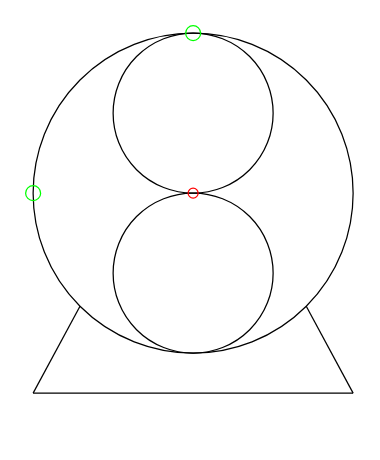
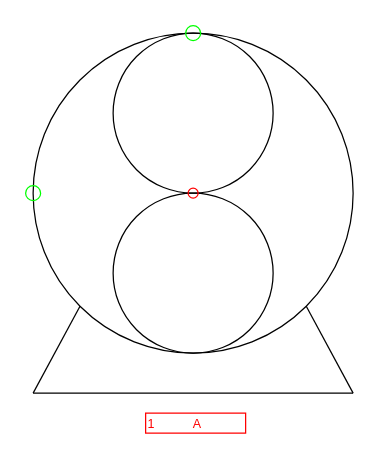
  <mxCell id="0" />
  <mxCell id="1" value="Label" style="locked=1;" parent="0" />
+ <mxCell id="2" value="1&amp;nbsp; &amp;nbsp; &amp;nbsp; &amp;nbsp; &amp;nbsp; &amp;nbsp;A" style="rounded=0;whiteSpace=wrap;html=1;fillColor=none;strokeColor=#FF0000;fontColor=#FF0000;fontSize=10;align=left;noLabel=0;" vertex="1" parent="1"><mxGeometry x="116" y="330" width="80" height="16" as="geometry" /></mxCell>
  <mxCell id="3" value="Symbol" style="locked=1;" parent="0" />
  <mxCell id="4" value="" style="ellipse;whiteSpace=wrap;html=1;aspect=fixed;fillColor=none;" parent="3" vertex="1"><mxGeometry x="26" y="26" width="256" height="256" as="geometry" /></mxCell>
  <mxCell id="5" value="" style="endArrow=none;html=1;rounded=0;" parent="3" edge="1"><mxGeometry width="50" height="50" relative="1" as="geometry"><mxPoint x="26" y="314" as="sourcePoint" /><mxPoint x="282" y="314" as="targetPoint" /></mxGeometry></mxCell>
  <mxCell id="6" value="" style="endArrow=none;html=1;rounded=0;entryX=0;entryY=1;entryDx=0;entryDy=0;" parent="3" target="4" edge="1"><mxGeometry width="50" height="50" relative="1" as="geometry"><mxPoint x="26" y="314" as="sourcePoint" /><mxPoint x="394" y="304" as="targetPoint" /></mxGeometry></mxCell>
  <mxCell id="7" value="" style="endArrow=none;html=1;rounded=0;entryX=1;entryY=1;entryDx=0;entryDy=0;" parent="3" target="4" edge="1"><mxGeometry width="50" height="50" relative="1" as="geometry"><mxPoint x="282" y="314" as="sourcePoint" /><mxPoint x="394" y="304" as="targetPoint" /></mxGeometry></mxCell>
  <mxCell id="8" value="" style="ellipse;whiteSpace=wrap;html=1;aspect=fixed;fillColor=none;" parent="3" vertex="1"><mxGeometry x="90" y="26" width="128" height="128" as="geometry" /></mxCell>
  <mxCell id="9" value="" style="ellipse;whiteSpace=wrap;html=1;aspect=fixed;fillColor=none;" parent="3" vertex="1"><mxGeometry x="90" y="154" width="128" height="128" as="geometry" /></mxCell>
  <mxCell id="10" value="Connection" style="" parent="0" />
  <mxCell id="11" value="Connection" style="vsdxID=1407;fillColor=none;gradientColor=none;shape=stencil(rVFbDsIgEDwNnyQU4glqvcfGblsilmZBS28vZGMsxg9j/JvZmX1kR5g2TLCg0CpE8hdcbR8nYY5CaztPSDZmJEwnTDt4wpH8be6ZL1CcBV39vUxI3KdKh1YbswPTEzuBzlmiVGmKau9zUKM+jlJJQrJBko8QrZ+rrQ5oRJnXyMHBWElhRVx25ebnw/5zVvPFWRm83jxY5zilvf4eSy5xpKZ7AA==);strokeColor=#00FF00;strokeWidth=1;points=[[0.5,0.5,0,0,0]];labelBackgroundColor=none;rounded=0;html=1;whiteSpace=wrap;aspect=fixed;noLabel=1;snapToPoint=1;container=0;fontSize=16;" parent="10" vertex="1"><mxGeometry x="20" y="148" width="12" height="12" as="geometry" /></mxCell>
  <mxCell id="12" value="Connection" style="vsdxID=1407;fillColor=none;gradientColor=none;shape=stencil(rVFbDsIgEDwNnyQU4glqvcfGblsilmZBS28vZGMsxg9j/JvZmX1kR5g2TLCg0CpE8hdcbR8nYY5CaztPSDZmJEwnTDt4wpH8be6ZL1CcBV39vUxI3KdKh1YbswPTEzuBzlmiVGmKau9zUKM+jlJJQrJBko8QrZ+rrQ5oRJnXyMHBWElhRVx25ebnw/5zVvPFWRm83jxY5zilvf4eSy5xpKZ7AA==);strokeColor=#00FF00;strokeWidth=1;points=[[0.5,0.5,0,0,0]];labelBackgroundColor=none;rounded=0;html=1;whiteSpace=wrap;aspect=fixed;noLabel=1;snapToPoint=1;container=0;fontSize=16;" parent="10" vertex="1"><mxGeometry x="148" y="20" width="12" height="12" as="geometry" /></mxCell>
  <mxCell id="13" value="Origo" style="locked=1;" parent="0" />
  <mxCell id="14" value="origo" style="vsdxID=1407;fillColor=none;gradientColor=none;shape=stencil(rVFbDsIgEDwNnyQU4glqvcfGblsilmZBS28vZGMsxg9j/JvZmX1kR5g2TLCg0CpE8hdcbR8nYY5CaztPSDZmJEwnTDt4wpH8be6ZL1CcBV39vUxI3KdKh1YbswPTEzuBzlmiVGmKau9zUKM+jlJJQrJBko8QrZ+rrQ5oRJnXyMHBWElhRVx25ebnw/5zVvPFWRm83jxY5zilvf4eSy5xpKZ7AA==);strokeColor=#ff0000;strokeWidth=1;points=[[0.5,0.5,0,0,0]];labelBackgroundColor=none;rounded=0;html=1;whiteSpace=wrap;aspect=fixed;noLabel=1;snapToPoint=1;" parent="13" vertex="1"><mxGeometry x="150" y="150" width="8" height="8" as="geometry" /></mxCell>
